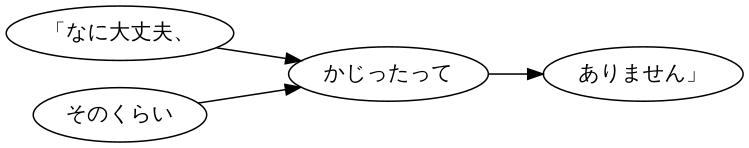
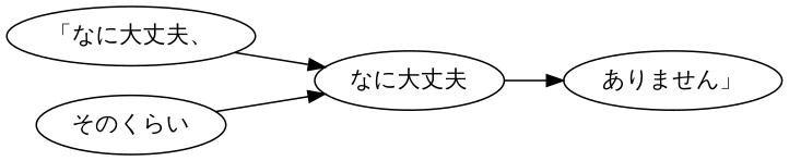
  digraph {
    rankdir=LR
    n1 [label="「なに大丈夫、"]
-   n2 [label="かじったって"]
+   n2 [label="なに大丈夫"]
    n3 [label="ありません」"]
    n4 [label="そのくらい"]
    n1 -> n2
    n2 -> n3
    n4 -> n2
  }
